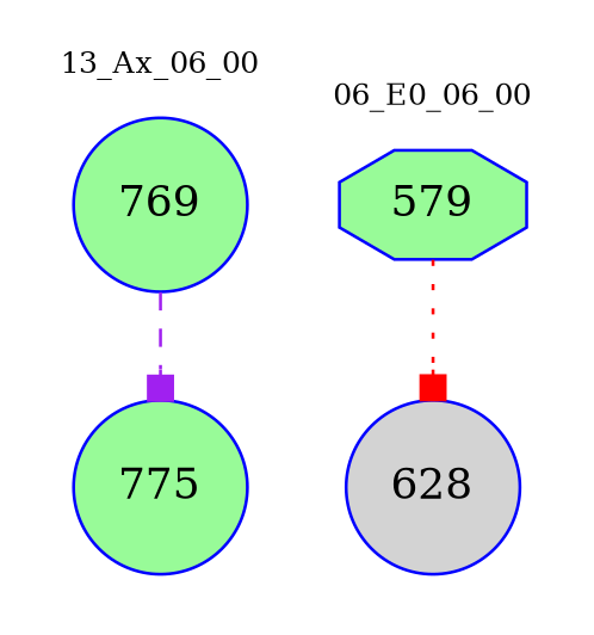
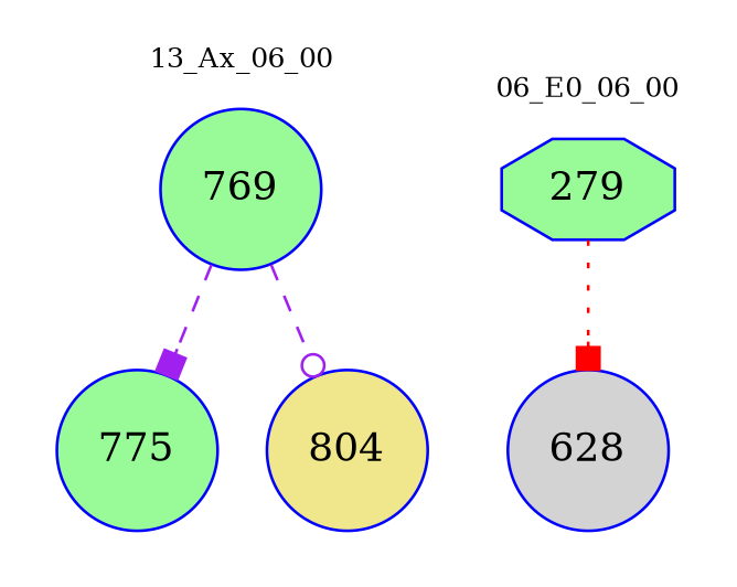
  digraph {
    node [color=blue fillcolor=palegreen shape=circle style=filled]
    edge [arrowhead=box color=purple style=dashed]
    n1 [label=769]
    n2 [label=775]
-   n4 [label=579 shape=octagon]
+   n3 [fillcolor=khaki label=804]
+   n4 [label=279 shape=octagon]
    n5 [fillcolor=lightgrey label=628]
    subgraph cluster_1 {
      color=white
      fontsize=10
      label="13_Ax_06_00"
      n1
      n2
+     n3
    }
    subgraph cluster_2 {
      color=white
      fontsize=10
      label="06_E0_06_00"
      n4
      n5
    }
    n1 -> n2
+   n1 -> n3 [arrowhead=odot]
    n4 -> n5 [color=red style=dotted]
  }
